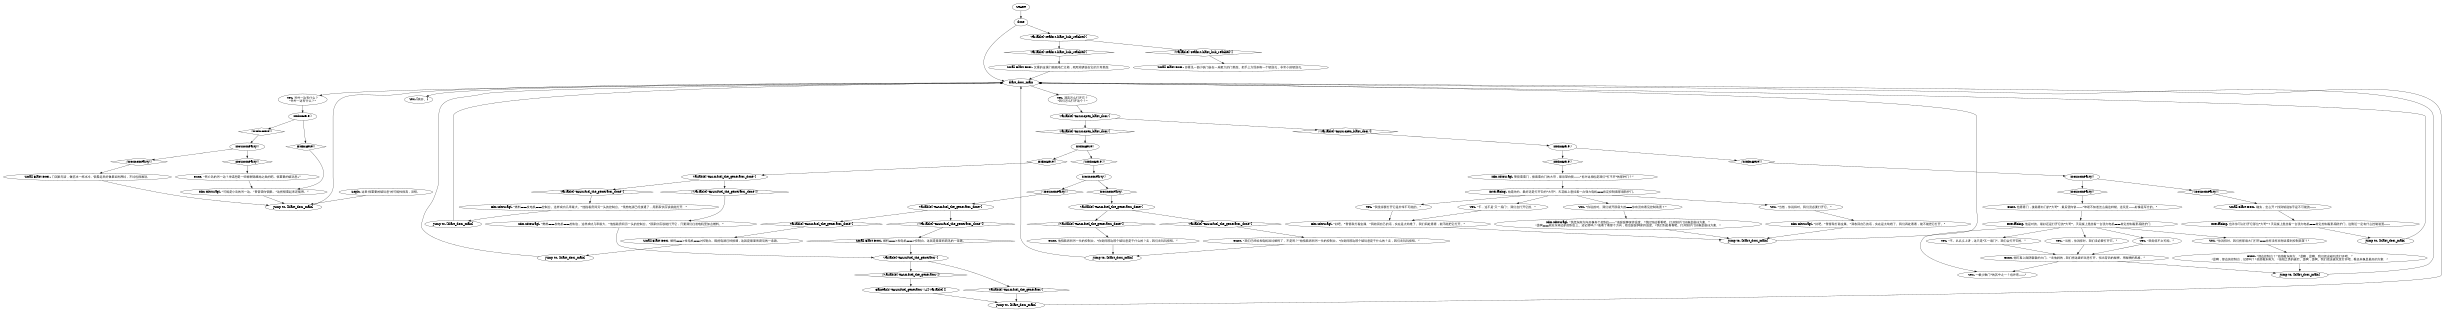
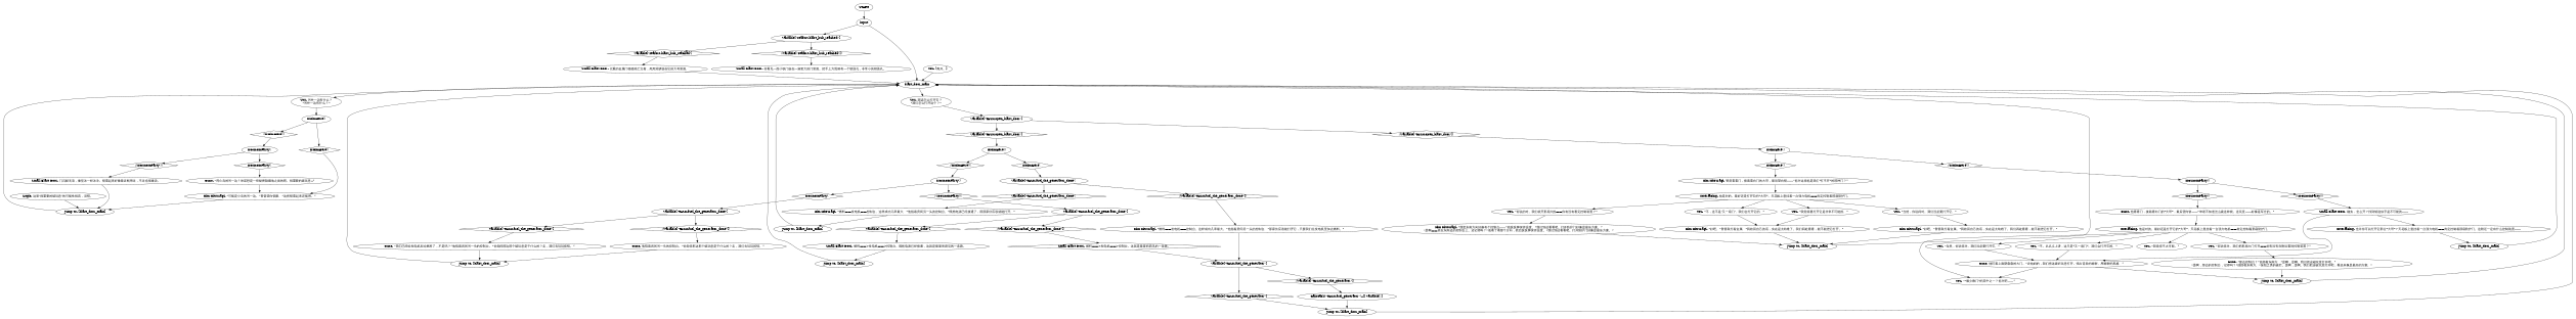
  digraph {
    n1 [label=START]
-   n2 [label=done]
+   n2 [label=input]
    n3 [label="Variable[\"seafort.blast_hub_reached\"]"]
    n4 [label=blast_door_main]
    n5 [label="Variable[\"seafort.blast_hub_reached\"]" shape=diamond]
    n6 [label="!(Variable[\"seafort.blast_hub_reached\"])" shape=diamond]
    n7 [label="Cuno: 他指着房间另一头的控制台。“你觉得那边那个破玩意是干什么的？走，我们去玩玩按钮。”"]
    n8 [label="Jump to: [blast_door_main]"]
    n9 [label="Jump to: [blast_door_main]"]
    n10 [label="You: 另外一边有什么？\n“另外一边有什么？”"]
    n11 [label="You: [离开。]"]
    n12 [label="You: 我该怎么打开它？\n“我们怎么打开这个？”"]
    n13 [label="IsKimHere()"]
    n14 [label="Variable[\"TASK.open_blast_door\"]"]
    n15 [label="IsCunoInParty()"]
    n16 [label="IsCunoInParty()" shape=diamond]
    n17 [label="!(IsCunoInParty())" shape=diamond]
    n18 [label="Cuno: 他看看门，接着看向门的*大哥*，最后望向锁……“坤诺不知道怎么撬这种锁。这玩意……好像是军方的。”"]
    n19 [label="Small Blast Door: 确实，怎么开？找到钥匙似乎是不可能的……"]
    n20 [label="Interfacing: 他是对的。最好还是打开它的*大哥*。天花板上悬挂着一台强力电机——肯定控制着那扇防护门。"]
    n21 [label="Interfacing: 也许你可以打开它那位*大哥*？天花板上悬挂着一台强力电机——肯定控制着那扇防护门。这附近一定有什么控制装置……"]
    n22 [label="Jump to: [blast_door_main]"]
    n23 [label="Small Blast Door: 沉重的金属门稳稳地伫立着，死死地锈蚀在它的大哥里面。"]
    n24 [label="Small Blast Door: 你看见一面小铁门嵌在一扇更大的门里面。把手上方照例有一个钥匙孔，非常小的钥匙孔。"]
    n25 [label="IsKimHere()" shape=diamond]
    n26 [label="!(IsKimHere())" shape=diamond]
    n27 [label="You: “你说得对。我们把那扇大门打开——你有没有在附近看到控制装置？”"]
    n28 [label="Cuno: “那边控制台？”他指着东南方。“是啊，是啊。我们把这破玩意打开吧。”\n“是啊，那边的控制台，记得吗？”他指着东南方。“按钮之类的破烂。是啊，是啊。我们把这破玩意打开吧，看起来像是最好的方案。”"]
    n29 [label="IsCunoInParty()"]
    n30 [label="IsCunoInParty()" shape=diamond]
    n31 [label="!(IsCunoInParty())" shape=diamond]
    n32 [label="Cuno: “死亡岛的另一边？坤诺想是一些秘密隐藏地之类的吧。很重要的破玩意..”"]
    n33 [label="Small Blast Door: 门沉默无语，像坚冰一样冰冷。锁看起来好像最近刚用过，不过也很难说。"]
    n34 [label="Kim Kitsuragi: “可能是小岛的另一边。”警督望向锁眼。“这把锁看起来还能用。”"]
    n35 [label="Jump to: [blast_door_main]"]
    n36 [label="Small Blast Door: 燃料——>发电机——>控制台。既然电源已经接通，这就是最显而易见的一条路。"]
    n37 [label="Jump to: [blast_door_main]"]
    n38 [label="You: “我觉得不太可能。”"]
    n39 [label="You: “*极少数门*的其中之一？也许吧……”"]
    n40 [label="You: “不。从名义上讲，这只是*又一扇门*。我们会打开它的。”"]
    n41 [label="You: “当然，你说得对。我们没必要打开它。”"]
    n42 [label="Cuno: 他盯着上面阴森森的大门。“去他妈的，我们把这破烂玩意打开。找出背后的秘密。用秘密的风格。”"]
    n43 [label="Kim Kitsuragi: 警督看看门，接着看向门的大哥，最后望向锁……“也许这扇也是我们*打不开*的那种门？”"]
    n44 [label="Interfacing: 他是对的。最好还是打开它的*大哥*。天花板上悬挂着一台强力电机——肯定控制着那扇防护门。"]
    n45 [label="You: “不，这不是‘又一扇门’。我们会打开它的。”"]
    n46 [label="You: “当然，你说得对。我们没必要打开它。”"]
    n47 [label="You: “你说的对。我们就开那扇大的——你有没有看见控制装置？”"]
    n48 [label="You: “我觉得要打开它是非常不可能的。”"]
    n49 [label="Kim Kitsuragi: “好吧。”警督敲打着金属。“我收回自己的话，实在是太幼稚了。我们四处看看，能不能把它打开。”"]
    n50 [label="Kim Kitsuragi: “好吧。”警督敲打着金属。“我收回自己的话，实在是太幼稚了。我们四处看看，能不能把它打开。”"]
    n51 [label="Kim Kitsuragi: “我想东南方向好像有个控制台……”他跺跺脚保持温度。“我们到处看看吧。打开防护门好像是最佳方案。”\n“是啊——就在东南边的控制台上。还记得吗？”他看了看那个方向，然后跺跺脚保持温度。“我们到处看看吧。打开防护门好像是最佳方案。”"]
    n52 [label="Jump to: [blast_door_main]"]
    n53 [label="Small Blast Door: 燃料——>发电机——>控制台。这就是最显而易见的一条路。" shape=diamond]
    n54 [label="Variable[\"TASK.fuel_the_generator\"]"]
    n55 [label="Variable[\"TASK.fuel_the_generator\"]" shape=diamond]
    n56 [label="!(Variable[\"TASK.fuel_the_generator\"])" shape=diamond]
    n57 [label="IsKimHere()"]
    n58 [label="IsKimHere()" shape=diamond]
    n59 [label="!(IsKimHere())" shape=diamond]
    n60 [label="Kim Kitsuragi: “燃料——发电机——控制台。这样成功几率最大。”他指着房间另一头的控制台。“既然电源已经接通了，用那家伙应该就能打开。”"]
    n61 [label="Jump to: [blast_door_main]"]
    n62 [label="Variable[\"TASK.open_blast_door\"]" shape=diamond]
    n63 [label="!(Variable[\"TASK.open_blast_door\"])" shape=diamond]
    n64 [label="IsKimHere()"]
    n65 [label="IsKimHere()" shape=diamond]
    n66 [label="!(IsKimHere())" shape=diamond]
    n67 [label="Variable[\"TASK.fuel_the_generator_done\"]"]
    n68 [label="IsCunoInParty()"]
    n69 [label="Variable[\"TASK.fuel_the_generator_done\"]" shape=diamond]
    n70 [label="!(Variable[\"TASK.fuel_the_generator_done\"])" shape=diamond]
    n71 [label="IsCunoInParty()" shape=diamond]
    n72 [label="!(IsCunoInParty())" shape=diamond]
    n73 [label="Cuno: “我们已经给发电机加过燃料了，不是吗？”他指着房间另一头的控制台。“你觉得那边那个破玩意是干什么的？走，我们去玩玩按钮。”"]
    n74 [label="Kim Kitsuragi: “燃料——发电机——控制台。这样成功几率最大。”他指着房间另一头的控制台。“那家伙应该能打开它，只要我们往发电机里加点燃料。”"]
    n75 [label="Jump to: [blast_door_main]"]
    n76 [label="GainTask(\"TASK.fuel_generator\")--[[ Variable[ ]]"]
    n77 [label="Variable[\"TASK.fuel_the_generator_done\"]"]
    n78 [label="Variable[\"TASK.fuel_the_generator_done\"]" shape=diamond]
    n79 [label="!(Variable[\"TASK.fuel_the_generator_done\"])" shape=diamond]
    n80 [label="Logic: 这里‘很重要的破玩意’的可能性很高，没错。"]
    n81 [label="Variable[\"TASK.fuel_the_generator_done\"]"]
    n82 [label="Variable[\"TASK.fuel_the_generator_done\"]" shape=diamond]
    n83 [label="!(Variable[\"TASK.fuel_the_generator_done\"])" shape=diamond]
    n1 -> n2
    n2 -> n3
    n2 -> n4
    n3 -> n5
    n3 -> n6
    n4 -> n10
-   n4 -> n11
+   n11 -> n4
    n4 -> n12
    n5 -> n23
    n6 -> n24
    n7 -> n8
    n8 -> n4
    n9 -> n4
    n10 -> n13
    n12 -> n14
    n13 -> n25
    n13 -> n26
    n14 -> n62
    n14 -> n63
    n15 -> n16
    n15 -> n17
    n16 -> n18
    n17 -> n19
    n18 -> n20
    n19 -> n21
    n20 -> n27
    n20 -> n38
    n20 -> n39
    n20 -> n40
    n20 -> n41
    n21 -> n61
    n22 -> n4
    n23 -> n4
    n25 -> n34
    n26 -> n29
    n27 -> n28
    n28 -> n9
    n29 -> n30
    n29 -> n31
    n30 -> n32
    n31 -> n33
    n32 -> n34
    n33 -> n35
    n34 -> n35
    n35 -> n4
    n36 -> n37
    n37 -> n4
-   n38 -> n42
+   n19 -> n42
    n40 -> n42
    n41 -> n42
    n42 -> n9
    n42 -> n39
    n43 -> n44
    n44 -> n45
    n44 -> n46
    n44 -> n47
    n44 -> n48
    n45 -> n49
    n46 -> n50
    n47 -> n51
    n48 -> n49
    n49 -> n22
    n50 -> n22
    n51 -> n22
    n52 -> n4
    n53 -> n54
    n54 -> n55
    n54 -> n56
    n55 -> n75
    n56 -> n76
    n57 -> n58
    n57 -> n59
    n58 -> n43
    n59 -> n15
    n60 -> n52
    n61 -> n4
    n62 -> n64
    n63 -> n57
    n64 -> n65
    n64 -> n66
    n65 -> n67
    n66 -> n68
    n67 -> n69
    n67 -> n70
    n68 -> n71
    n68 -> n72
    n69 -> n60
    n70 -> n74
    n71 -> n77
    n72 -> n81
    n73 -> n8
    n74 -> n54
    n75 -> n4
    n76 -> n75
    n77 -> n78
    n77 -> n79
    n78 -> n73
    n79 -> n7
    n80 -> n35
    n81 -> n82
    n81 -> n83
    n82 -> n36
    n83 -> n53
  }
